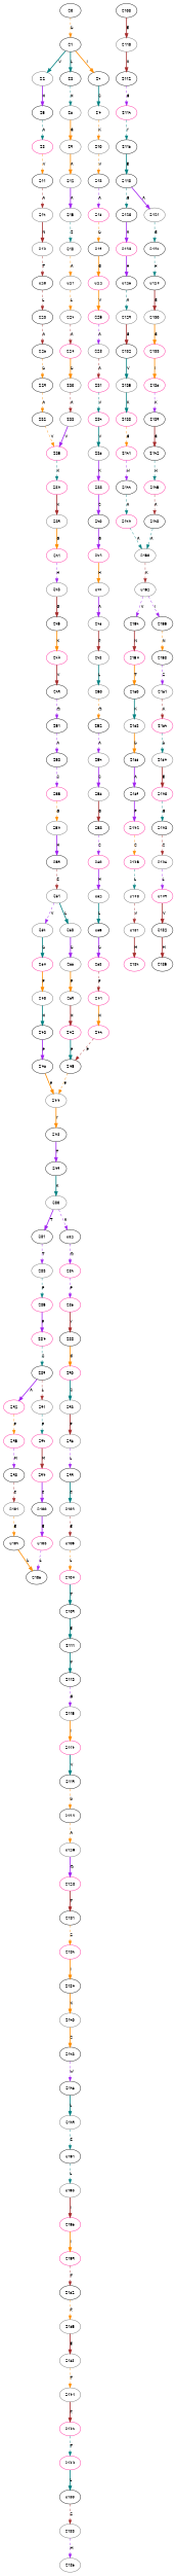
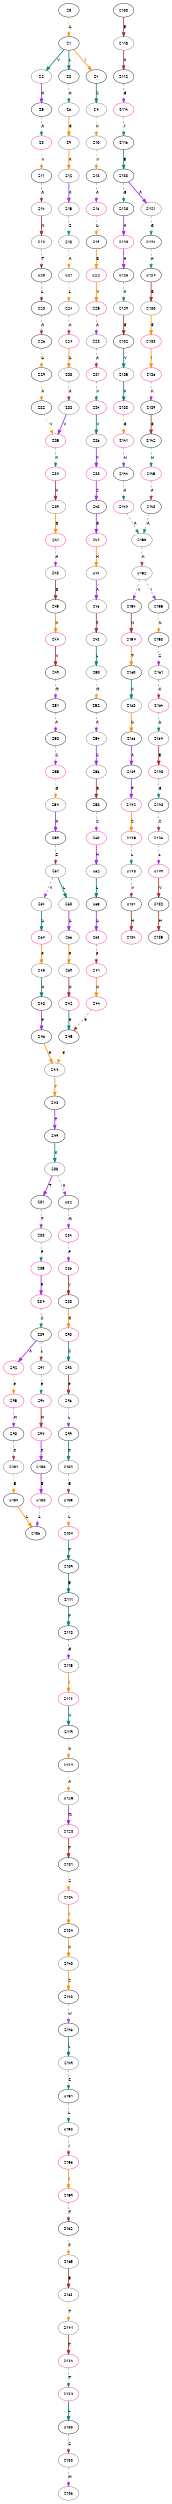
  strict digraph {
    fontname="Patrick Hand"
    node [color=black fontname="Patrick Hand"]
    edge [color=purple fontname="Patrick Hand" style=bold]
    S0
    S1
    S2 [color=gray40]
    S3
    S4
    S5
    S6 [color=gray40]
    S7 [color=gray40]
    S8 [color=deeppink]
    S9 [color=gray40]
    S10 [color=gray40]
    S11
    S12 [color=gray40]
    S13
    S14 [color=gray40]
    S15 [color=gray40]
    S16 [color=deeppink]
    S17 [color=gray40]
    S18 [color=gray40]
    S19
    S20
    S21 [color=gray40]
    S22 [color=deeppink]
    S23
    S24 [color=gray40]
    S25 [color=deeppink]
    S26
    S27 [color=deeppink]
    S28 [color=gray40]
    S29
    S30 [color=gray40]
    S31 [color=deeppink]
    S32
    S33 [color=gray40]
    S34 [color=deeppink]
    S35 [color=deeppink]
    S36 [color=gray40]
    S37 [color=deeppink]
    S38 [color=deeppink]
    S39 [color=gray40]
    S40
    S41 [color=deeppink]
    S42 [color=deeppink]
    S43 [color=gray40]
    S44 [color=gray40]
    S45
    S46 [color=gray40]
    S47 [color=deeppink]
    S48 [color=gray40]
    S49
    S50 [color=gray40]
    S51
    S52
    S53
    S54 [color=gray40]
    S55 [color=deeppink]
    S56 [color=gray40]
    S57 [color=gray40]
    S58
    S59
    S60 [color=deeppink]
    S61 [color=gray40]
    S62 [color=gray40]
    S63 [color=gray40]
    S64 [color=gray40]
    S65
    S66 [color=gray40]
    S67 [color=deeppink]
    S68 [color=deeppink]
    S69 [color=gray40]
    S70 [color=gray40]
    S71 [color=deeppink]
    S72 [color=deeppink]
    S73
    S74 [color=deeppink]
    S75
    S76
    S77 [color=gray40]
    S78
    S79
    S80 [color=gray40]
    S81
    S82
    S83 [color=gray40]
    S84 [color=deeppink]
    S85 [color=deeppink]
    S86 [color=deeppink]
    S87 [color=deeppink]
    S88
    S89
    S90 [color=deeppink]
    S91 [color=gray40]
    S92 [color=deeppink]
    S93 [color=gray40]
    S94 [color=deeppink]
    S95 [color=deeppink]
    S96 [color=gray40]
    S97 [color=deeppink]
    S98
    S99
    S100
    S101 [color=gray40]
    S102 [color=gray40]
    S103 [color=deeppink]
    S104
    S105 [color=gray40]
    S106
    S107 [color=deeppink]
    S109
    S110 [color=gray40]
    S108
    S111
    S112
    S113
    S114 [color=deeppink]
    S115 [color=gray40]
    S116
    S117 [color=deeppink]
-   S118
+   S118 [label=S188]
    S119
    S120
    S121 [color=gray40]
    S122
    S123 [color=deeppink]
    S124
    S125 [color=gray40]
    S126
    S127
    S128 [color=deeppink]
    S129 [color=gray40]
    S130 [color=gray40]
    S131
    S132
    S133 [color=deeppink]
    S134 [color=deeppink]
    S135 [color=gray40]
    S136 [color=deeppink]
    S137
    S138 [color=deeppink]
    S139
    S140 [color=gray40]
    S141 [color=deeppink]
    S142
    S143
    S144
    S145 [color=deeppink]
    S146
    S147 [color=deeppink]
    S148
    S149 [color=gray40]
    S150 [color=gray40]
    S151
    S152 [color=gray40]
    S153 [color=gray40]
    S154
    S155
    S156 [color=deeppink]
    S157 [color=deeppink]
    S158
    S159 [color=deeppink]
    S160
    S161 [color=gray40]
    S162
    S163 [color=gray40]
    S164 [color=deeppink]
    S165 [color=gray40]
    S166
    S167 [color=gray40]
    S168 [color=gray40]
    S169
    S170 [color=deeppink]
    S171 [color=gray40]
    S172 [color=deeppink]
    S173
    S174 [color=deeppink]
    S175 [color=deeppink]
    S176 [color=gray40]
    S177 [color=deeppink]
    S178 [color=gray40]
    S179 [color=deeppink]
    S180
-   S181 [color=gray40]
+   S181
    S182
    S183 [color=gray40]
    S184 [color=deeppink]
    S185
    S186 [color=gray40]
    S0 -> S1 [color=darkorange label=D style=dashed]
    S1 -> S2 [color=teal label=V]
    S1 -> S3 [color=teal label=L]
    S1 -> S4 [color=darkorange label=I]
    S2 -> S5 [label=H]
    S3 -> S6 [color=teal label=H style=dashed]
    S4 -> S7 [color=teal label=S]
    S5 -> S8 [color=teal label=A style=dashed]
    S6 -> S9 [color=darkorange label=G]
    S7 -> S10 [color=darkorange label=K style=dashed]
    S8 -> S11 [color=darkorange label=V style=dashed]
    S9 -> S12 [color=darkorange label=A]
    S10 -> S13 [color=darkorange label=V style=dashed]
    S11 -> S14 [color=brown label=A style=dashed]
    S12 -> S15 [label=A]
    S13 -> S16 [label=A style=dashed]
    S14 -> S17 [color=brown label=N]
    S15 -> S18 [color=teal label=S style=dashed]
    S16 -> S19 [color=darkorange label=D style=dashed]
    S17 -> S20 [color=brown label=T style=dashed]
    S18 -> S21 [color=darkorange label=A style=dashed]
    S19 -> S22 [color=darkorange label=G]
    S20 -> S23 [color=brown label=L style=dashed]
    S21 -> S24 [color=darkorange label=L style=dashed]
    S22 -> S25 [color=darkorange label=V]
    S23 -> S26 [color=brown label=A style=dashed]
    S24 -> S27 [color=brown label=A style=dashed]
    S25 -> S28 [label=A style=dashed]
    S26 -> S29 [color=darkorange label=D style=dashed]
    S27 -> S30 [color=darkorange label=D]
    S28 -> S31 [color=brown label=A style=dashed]
    S29 -> S32 [color=darkorange label=A style=dashed]
    S30 -> S33 [color=brown label=A style=dashed]
    S31 -> S34 [color=teal label=V style=dashed]
    S32 -> S35 [color=darkorange label=V style=dashed]
    S33 -> S35 [label=V]
    S34 -> S36 [color=teal label=V]
    S35 -> S37 [color=teal label=K style=dashed]
    S36 -> S38 [label=K]
    S37 -> S39 [color=brown label=K]
    S38 -> S40 [label=S]
    S39 -> S41 [color=darkorange label=G]
    S40 -> S42 [label=G]
    S41 -> S43 [label=H style=dashed]
    S42 -> S44 [color=darkorange label=H]
    S43 -> S45 [color=brown label=G]
    S44 -> S46 [label=A]
    S45 -> S47 [color=darkorange label=K]
    S46 -> S48 [color=brown label=R]
    S47 -> S49 [color=brown label=V]
    S48 -> S50 [color=teal label=L]
    S49 -> S51 [label=Q style=dashed]
    S50 -> S52 [color=darkorange label=Q style=dashed]
    S51 -> S53 [label=A style=dashed]
    S52 -> S54 [label=A style=dashed]
    S53 -> S55 [label=S style=dashed]
    S54 -> S56 [label=S]
    S55 -> S57 [color=darkorange label=G style=dashed]
    S56 -> S58 [color=brown label=G]
    S57 -> S59 [label=H]
    S58 -> S60 [label=S style=dashed]
    S59 -> S61 [color=brown label=S style=dashed]
    S60 -> S62 [label=H]
    S61 -> S63 [color=teal label=L]
    S61 -> S64 [label=V style=dashed]
    S62 -> S65 [color=teal label=L]
    S63 -> S66 [label=D]
    S64 -> S67 [color=teal label=D]
    S65 -> S68 [label=D]
    S66 -> S69 [color=darkorange label=F]
    S67 -> S70 [color=darkorange label=F]
    S68 -> S71 [color=brown label=F style=dashed]
    S69 -> S72 [color=brown label=H]
    S70 -> S73 [color=teal label=H]
    S71 -> S74 [color=darkorange label=H]
    S72 -> S75 [color=teal label=P]
    S73 -> S76 [label=P]
    S74 -> S75 [color=brown label=P style=dashed]
    S75 -> S77 [color=darkorange label=F style=dashed]
    S76 -> S77 [color=darkorange label=F]
    S77 -> S78 [color=darkorange label=Y]
    S78 -> S79 [label=T]
    S79 -> S80 [color=teal label=K]
    S80 -> S81 [label=T]
    S80 -> S82 [label=A style=dashed]
    S81 -> S83 [label=T style=dashed]
    S82 -> S84 [label=Q style=dashed]
    S83 -> S85 [color=teal label=P style=dashed]
    S84 -> S86 [label=P style=dashed]
    S85 -> S87 [label=F]
    S86 -> S88 [color=brown label=Y]
    S87 -> S89 [color=teal label=S style=dashed]
    S88 -> S90 [color=darkorange label=C]
    S89 -> S91 [color=brown label=L style=dashed]
    S89 -> S92 [label=A]
    S90 -> S93 [color=teal label=S]
    S91 -> S94 [color=teal label=F style=dashed]
    S92 -> S95 [color=darkorange label=F style=dashed]
    S93 -> S96 [color=brown label=F]
    S94 -> S97 [color=brown label=M]
    S95 -> S98 [label=M style=dashed]
    S96 -> S99 [label=L style=dashed]
    S97 -> S100 [label=R]
    S98 -> S101 [color=brown label=R style=dashed]
    S99 -> S102 [color=teal label=R]
    S100 -> S103 [label=E]
    S101 -> S104 [color=darkorange label=E style=dashed]
    S102 -> S105 [color=brown label=E style=dashed]
    S103 -> S106 [label=L style=dashed]
    S104 -> S106 [color=darkorange label=L]
    S105 -> S107 [color=darkorange label=L style=dashed]
    S107 -> S109 [color=teal label=T]
    S109 -> S111 [color=teal label=E]
    S110 -> S112 [color=brown label=A]
    S108 -> S110 [color=brown label=E]
    S111 -> S113 [color=teal label=T]
    S112 -> S114 [label=G style=dashed]
    S113 -> S115 [label=G style=dashed]
    S114 -> S116 [color=teal label=Y style=dashed]
    S115 -> S117 [color=darkorange label=I]
    S116 -> S118 [color=teal label=E]
    S117 -> S119 [color=teal label=V]
    S118 -> S120 [color=teal label=G style=dashed]
    S118 -> S121 [label=A]
    S119 -> S122 [color=darkorange label=D style=dashed]
    S120 -> S123 [label=A]
    S121 -> S124 [color=teal label=G style=dashed]
    S122 -> S125 [color=darkorange label=A style=dashed]
    S123 -> S126 [label=H]
    S124 -> S127 [color=teal label=H style=dashed]
    S125 -> S128 [label=Q]
    S126 -> S129 [color=teal label=A style=dashed]
    S127 -> S130 [color=brown label=G]
    S128 -> S131 [color=brown label=T]
    S129 -> S132 [color=brown label=G]
    S130 -> S133 [color=darkorange label=G]
    S131 -> S134 [color=darkorange label=S style=dashed]
    S132 -> S135 [color=teal label=V]
    S133 -> S136 [color=darkorange label=I]
    S134 -> S137 [color=darkorange label=I]
    S135 -> S138 [color=teal label=K]
    S136 -> S139 [label=K style=dashed]
    S137 -> S140 [color=darkorange label=K]
    S138 -> S141 [color=darkorange label=G style=dashed]
    S139 -> S142 [color=brown label=G]
    S140 -> S143 [color=darkorange label=S]
    S141 -> S144 [label=W style=dashed]
    S142 -> S145 [color=teal label=W style=dashed]
    S143 -> S146 [label=W style=dashed]
    S144 -> S147 [color=teal label=A style=dashed]
    S145 -> S148 [color=brown label=A style=dashed]
    S146 -> S149 [color=teal label=L]
    S147 -> S150 [color=teal label=A style=dashed]
    S148 -> S150 [color=teal label=A style=dashed]
    S149 -> S151 [color=teal label=S style=dashed]
    S150 -> S152 [color=brown label=K style=dashed]
    S151 -> S153 [color=teal label=L style=dashed]
    S152 -> S154 [label=V style=dashed]
    S152 -> S155 [label=I style=dashed]
-   S153 -> S156 [color=brown label=I]
+   S153 -> S156 [color=brown label=I style=dashed]
    S154 -> S157 [color=brown label=N]
    S155 -> S158 [color=darkorange label=N style=dashed]
    S156 -> S159 [color=darkorange label=I]
    S157 -> S160 [color=darkorange label=T]
    S158 -> S161 [label=S style=dashed]
    S159 -> S162 [color=brown label=T style=dashed]
    S160 -> S163 [color=teal label=K]
    S161 -> S164 [color=brown label=K style=dashed]
    S162 -> S165 [color=darkorange label=R style=dashed]
    S163 -> S166 [color=darkorange label=D]
    S164 -> S167 [color=teal label=D style=dashed]
    S165 -> S168 [color=brown label=E]
    S166 -> S169 [label=A]
    S167 -> S170 [color=brown label=E]
    S168 -> S171 [color=darkorange label=T style=dashed]
    S169 -> S172 [label=P]
    S170 -> S173 [color=teal label=G style=dashed]
    S171 -> S174 [color=brown label=R]
-   S172 -> S175 [color=darkorange label=S style=dashed]
+   S172 -> S175 [color=darkorange label=S]
    S173 -> S176 [color=brown label=S style=dashed]
    S174 -> S177 [color=teal label=T style=dashed]
    S175 -> S178 [color=teal label=L style=dashed]
    S176 -> S179 [label=L style=dashed]
    S177 -> S180 [color=teal label=L]
    S178 -> S181 [color=brown label=V style=dashed]
    S179 -> S182 [color=brown label=V]
    S180 -> S183 [color=brown label=S style=dashed]
    S181 -> S184 [color=brown label=M]
    S182 -> S185 [color=brown label=M]
    S183 -> S186 [label=M style=dashed]
  }
